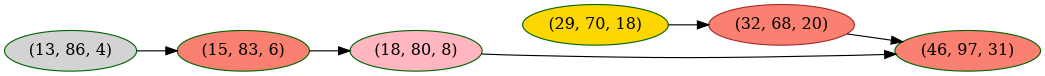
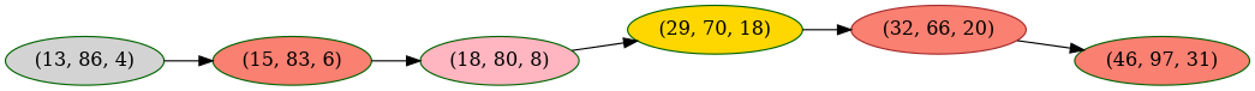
  digraph {
    rankdir=LR
    node [color=darkgreen fillcolor=salmon style=filled]
    "(13, 86, 4)" [fillcolor=lightgrey]
    "(15, 83, 6)"
    "(18, 80, 8)" [fillcolor=lightpink]
    "(29, 70, 18)" [fillcolor=gold]
-   "(32, 68, 20)" [color=brown]
+   "(32, 68, 20)" [color=brown label="(32, 66, 20)"]
    n6 [label="(46, 97, 31)"]
    "(13, 86, 4)" -> "(15, 83, 6)"
    "(15, 83, 6)" -> "(18, 80, 8)"
-   "(18, 80, 8)" -> n6
+   "(18, 80, 8)" -> "(29, 70, 18)"
    "(29, 70, 18)" -> "(32, 68, 20)"
    "(32, 68, 20)" -> n6
  }
